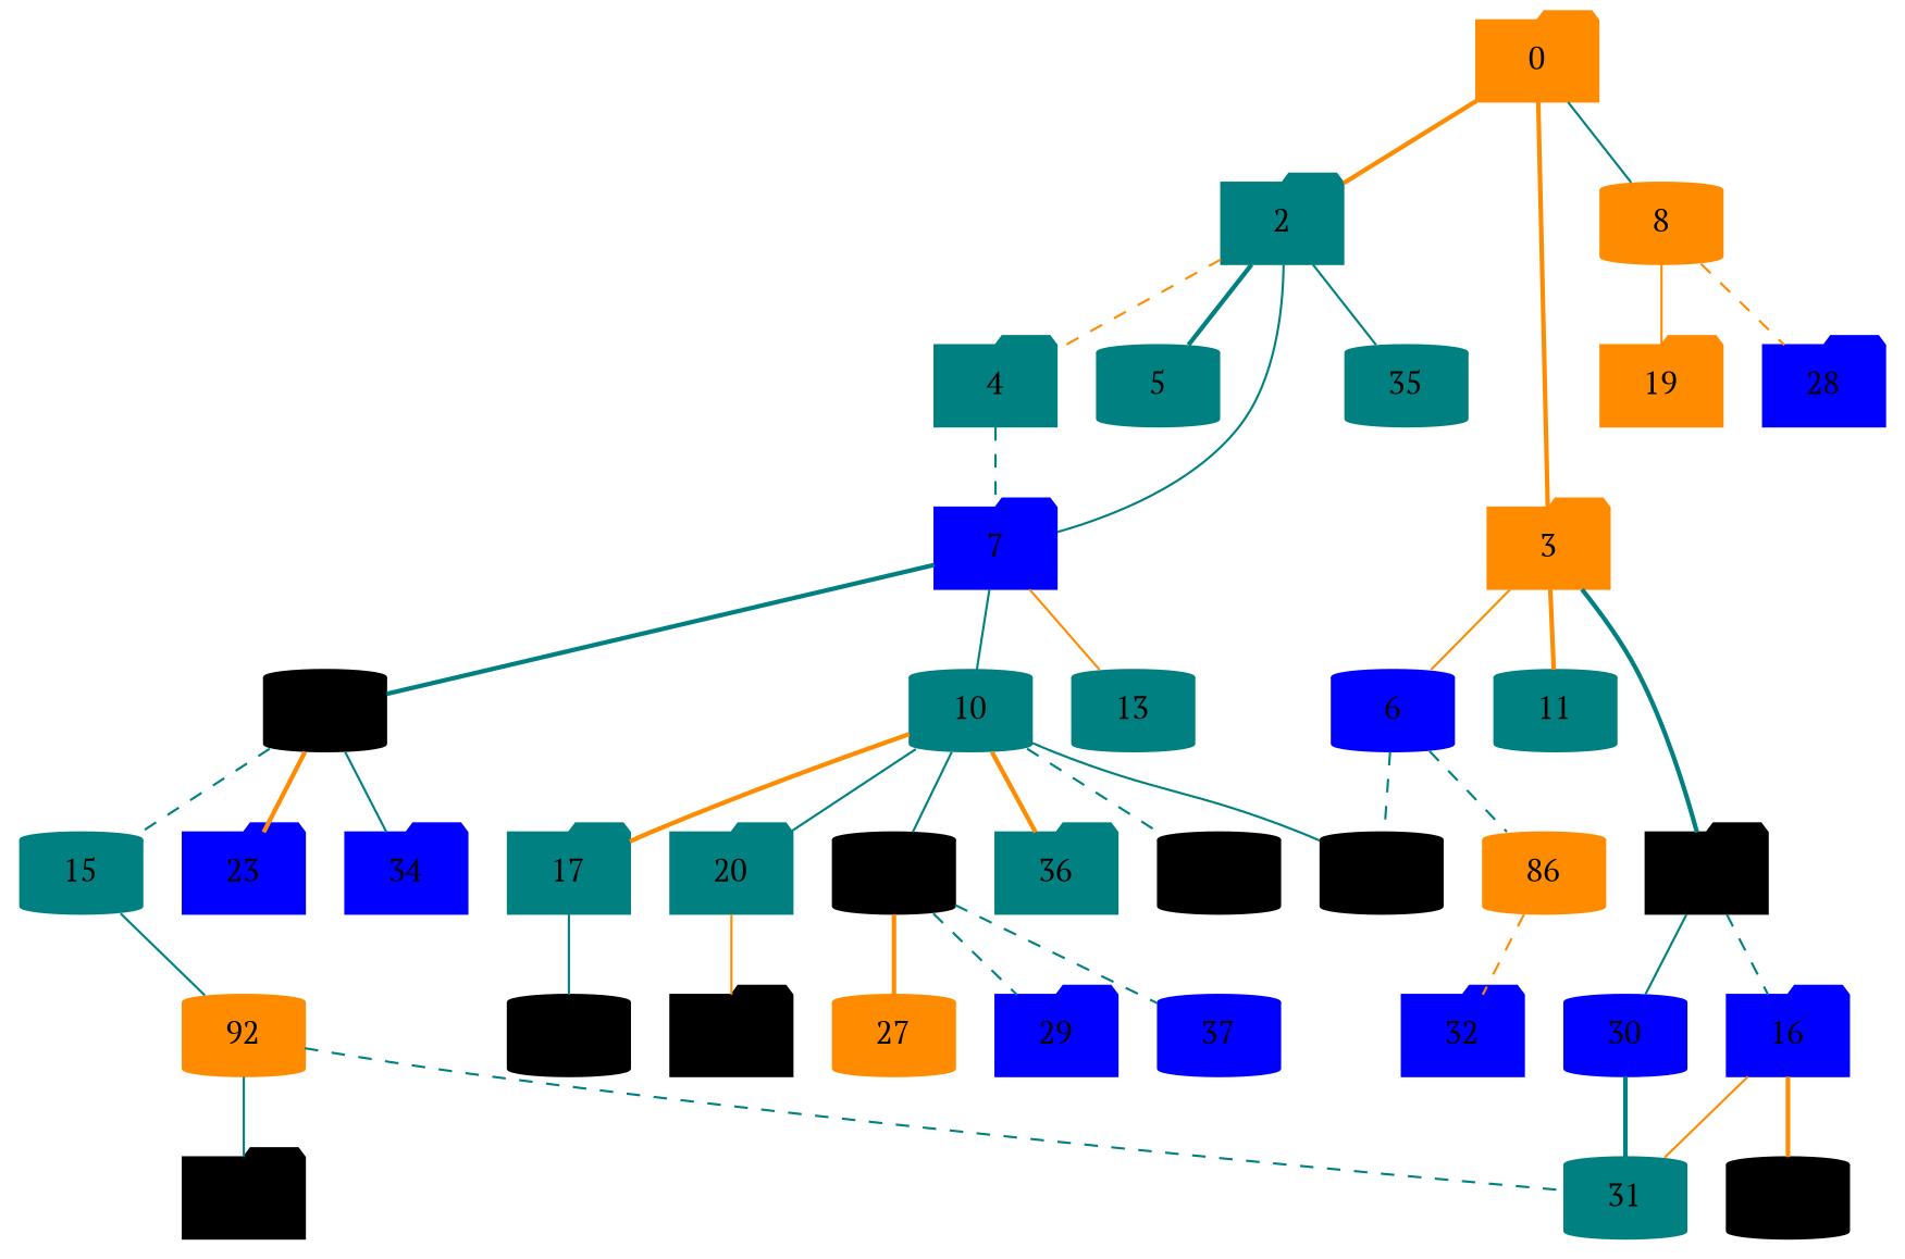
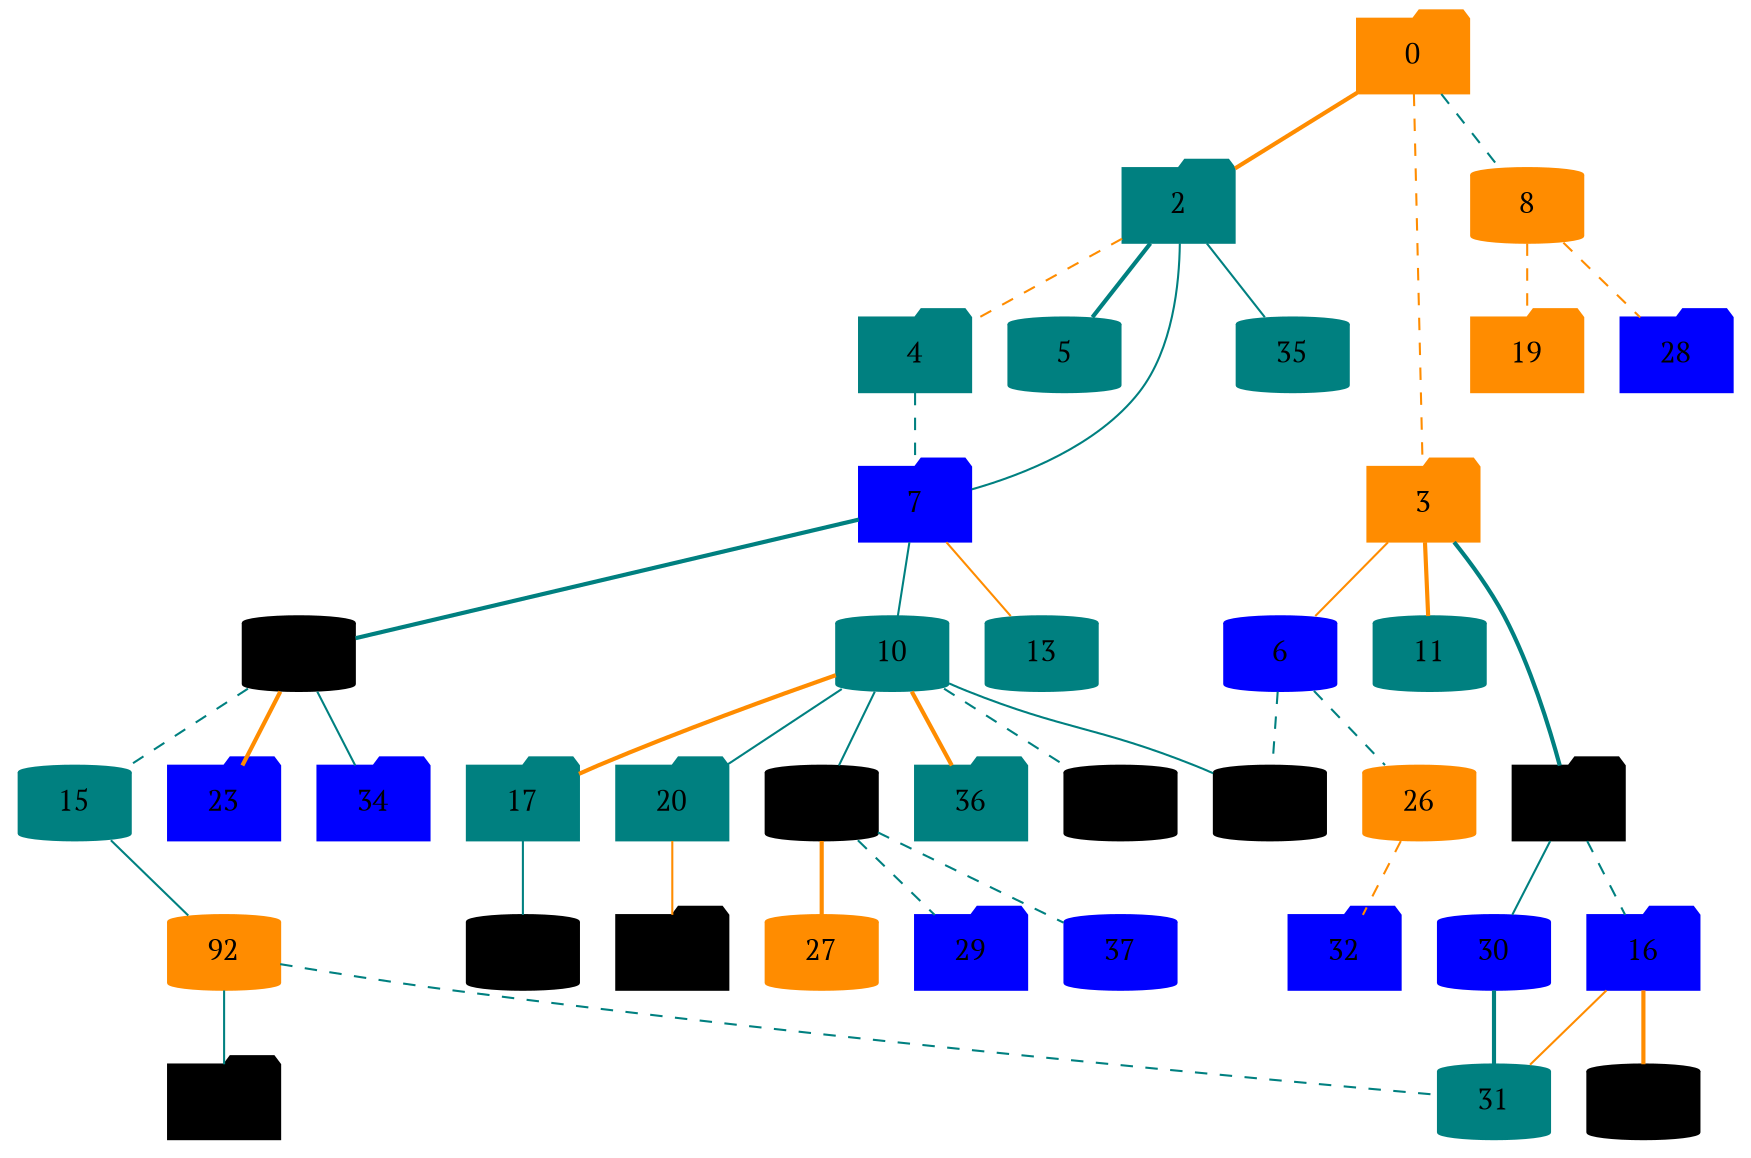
  graph {
    fontname="PT Serif"
    node [color=teal fontname="PT Serif" shape=cylinder style=filled]
    edge [color=teal fontname="PT Serif" style=solid weight=1.0]
    n1 [color=darkorange label=0 shape=folder]
    2 [shape=folder]
    3 [color=darkorange shape=folder]
    8 [color=darkorange]
    4 [shape=folder]
    5
    7 [color=blue shape=folder]
    35
    6 [color=blue]
    11
    12 [color=black shape=folder]
    19 [color=darkorange shape=folder]
    28 [color=blue shape=folder]
    9 [color=black]
    10
    13
    14 [color=black]
-   26 [color=darkorange label=86]
+   26 [color=darkorange]
    16 [color=blue shape=folder]
    30 [color=blue]
    32 [color=blue shape=folder]
    15
    23 [color=blue shape=folder]
    34 [color=blue shape=folder]
    17 [shape=folder]
    20 [shape=folder]
    21 [color=black]
    36 [shape=folder]
    38 [color=black]
    n30 [color=darkorange label=92]
    25 [color=black]
    24 [color=black shape=folder]
    27 [color=darkorange]
    29 [color=blue shape=folder]
    37 [color=blue]
    18 [color=black]
    31
    33 [color=black shape=folder]
    n1 -- 2 [color=darkorange style=bold]
-   n1 -- 3 [color=darkorange style=bold]
-   n1 -- 8
+   n1 -- 3 [color=darkorange style=dashed]
+   n1 -- 8 [style=dashed]
    2 -- 4 [color=darkorange style=dashed]
    2 -- 5 [style=bold]
    2 -- 7
    2 -- 35
    3 -- 6 [color=darkorange]
    3 -- 11 [color=darkorange style=bold]
    3 -- 12 [style=bold]
-   8 -- 19 [color=darkorange]
+   8 -- 19 [color=darkorange style=dashed]
    8 -- 28 [color=darkorange style=dashed]
    4 -- 7 [style=dashed]
    7 -- 9 [style=bold]
    7 -- 10
    7 -- 13 [color=darkorange]
    6 -- 14 [style=dashed]
    6 -- 26 [style=dashed]
    12 -- 16 [style=dashed]
    12 -- 30
    9 -- 15 [style=dashed]
    9 -- 23 [color=darkorange style=bold]
    9 -- 34
    10 -- 14
    10 -- 17 [color=darkorange style=bold]
    10 -- 20
    10 -- 21
    10 -- 36 [color=darkorange style=bold]
    10 -- 38 [style=dashed]
    26 -- 32 [color=darkorange style=dashed]
    16 -- 18 [color=darkorange style=bold]
    16 -- 31 [color=darkorange]
    30 -- 31 [style=bold]
    15 -- n30
    17 -- 25
    20 -- 24 [color=darkorange]
    21 -- 27 [color=darkorange style=bold]
    21 -- 29 [style=dashed]
    21 -- 37 [style=dashed]
    n30 -- 31 [style=dashed]
    n30 -- 33
  }
